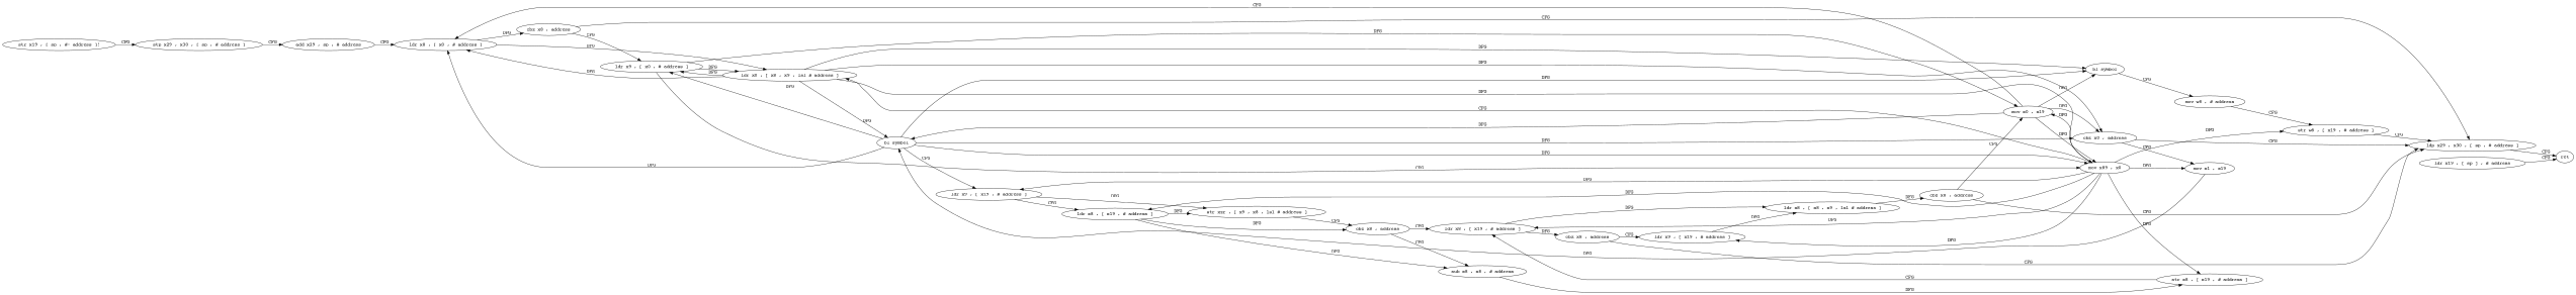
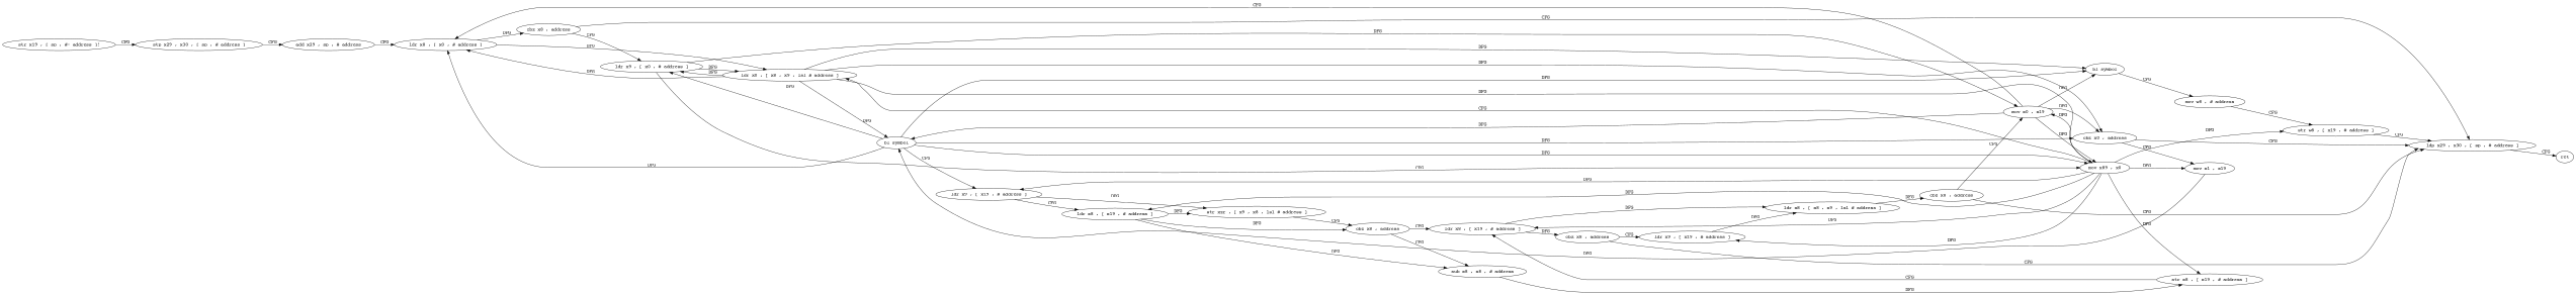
  digraph {
    fontname="Courier Prime"
    rankdir=LR
    node [fontname="Courier Prime"]
    edge [fontname="Courier Prime"]
    n1 [label="str x19 , [ sp , #- address ]!"]
    n2 [label="stp x29 , x30 , [ sp , # address ]"]
    n3 [label="add x29 , sp , # address"]
    n4 [label="ldr x8 , [ x0 , # address ]"]
    n5 [label="cbz x8 , address"]
    n6 [label="ldr x0 , [ x8 , x9 , lsl # address ]"]
    n7 [label="ldp x29 , x30 , [ sp , # address ]"]
    n8 [label="ldr x9 , [ x0 , # address ]"]
    n9 [label="mov x89 , x0"]
    n10 [label="cbz x0 , address"]
    n11 [label="bl symbol"]
    n12 [label="bl symbol"]
    n13 [label=ret]
    n14 [label="mov x0 , x19"]
-   n15 [label="ldr x19 , [ sp ] , # address"]
    n16 [label="mov x1 , x19"]
    n17 [label="ldr x9 , [ x19 , # address ]"]
    n18 [label="ldr x8 , [ x19 , # address ]"]
    n19 [label="ldr x8 , [ x19 , # address ]"]
    n20 [label="ldr x9 , [ x19 , # address ]"]
    n21 [label="str x8 , [ x19 , # address ]"]
    n22 [label="str w8 , [ x19 , # address ]"]
    n23 [label="str xzr , [ x9 , x8 , lsl # address ]"]
    n24 [label="cbz x8 , address"]
    n25 [label="sub x8 , x8 , # address"]
    n26 [label="cbz x8 , address"]
    n27 [label="ldr x8 , [ x8 , x9 , lsl # address ]"]
    n28 [label="mov w8 , # address"]
    n29 [label="cbz x8 , address"]
    n1 -> n2 [label=CFG]
    n2 -> n3 [label=CFG]
    n3 -> n4 [label=CFG]
    n4 -> n5 [label=DFG]
    n4 -> n6 [label=DFG]
    n5 -> n7 [label=CFG]
    n5 -> n8 [label=CFG]
    n6 -> n4 [label=DFG]
    n6 -> n8 [label=DFG]
    n6 -> n9 [label=DFG]
    n6 -> n10 [label=DFG]
    n6 -> n11 [label=DFG]
    n6 -> n12 [label=DFG]
    n7 -> n13 [label=CFG]
    n8 -> n6 [label=DFG]
    n8 -> n9 [label=CFG]
    n8 -> n14 [label=DFG]
    n9 -> n6 [label=CFG]
    n9 -> n14 [label=DFG]
    n9 -> n16 [label=DFG]
    n9 -> n17 [label=DFG]
    n9 -> n18 [label=DFG]
    n9 -> n19 [label=DFG]
    n9 -> n20 [label=DFG]
    n9 -> n21 [label=DFG]
    n9 -> n22 [label=DFG]
    n10 -> n7 [label=CFG]
    n10 -> n16 [label=CFG]
    n11 -> n4 [label=DFG]
    n11 -> n8 [label=DFG]
    n11 -> n9 [label=DFG]
    n11 -> n10 [label=DFG]
    n11 -> n12 [label=DFG]
    n11 -> n17 [label=CFG]
    n12 -> n28 [label=CFG]
    n14 -> n4 [label=CFG]
    n14 -> n9 [label=DFG]
    n14 -> n10 [label=DFG]
    n14 -> n11 [label=DFG]
    n14 -> n12 [label=DFG]
-   n15 -> n13 [label=CFG]
    n16 -> n11 [label=DFG]
    n17 -> n18 [label=CFG]
    n17 -> n23 [label=DFG]
    n18 -> n23 [label=DFG]
    n18 -> n24 [label=DFG]
    n18 -> n25 [label=DFG]
    n19 -> n26 [label=DFG]
    n19 -> n27 [label=DFG]
    n20 -> n27 [label=DFG]
    n21 -> n19 [label=CFG]
    n22 -> n7 [label=CFG]
    n23 -> n24 [label=CFG]
    n24 -> n19 [label=CFG]
    n24 -> n25 [label=CFG]
    n25 -> n21 [label=DFG]
    n26 -> n7 [label=CFG]
    n26 -> n20 [label=CFG]
    n27 -> n29 [label=DFG]
    n28 -> n22 [label=CFG]
    n29 -> n7 [label=CFG]
    n29 -> n14 [label=CFG]
  }
